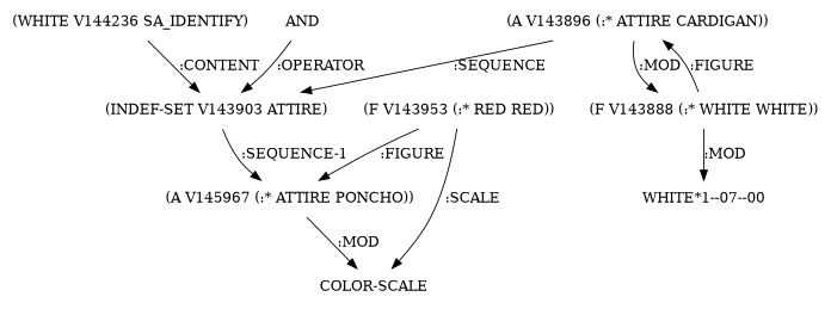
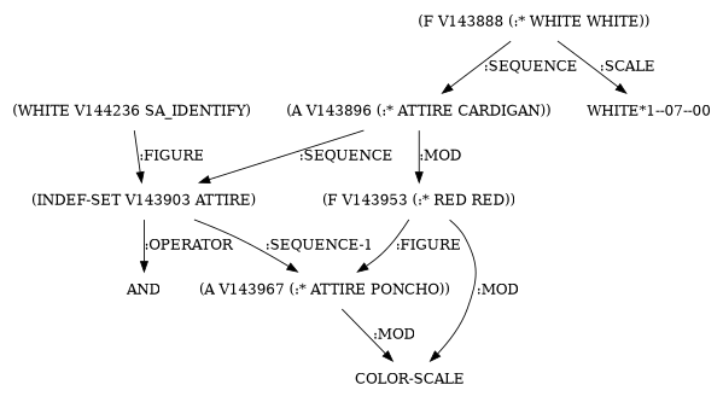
  digraph {
    node [shape=none]
    n1 [label="(WHITE V144236 SA_IDENTIFY)"]
    n2 [label="(INDEF-SET V143903 ATTIRE)"]
    n3 [label=AND]
-   n4 [label="(A V145967 (:* ATTIRE PONCHO))"]
+   n4 [label="(A V143967 (:* ATTIRE PONCHO))"]
    n5 [label="(A V143896 (:* ATTIRE CARDIGAN))"]
    n6 [label="(F V143888 (:* WHITE WHITE))"]
    n7 [label="COLOR-SCALE"]
    n8 [label="WHITE*1--07--00"]
    n9 [label="(F V143953 (:* RED RED))"]
-   n1 -> n2 [label=":CONTENT"]
-   n3 -> n2 [label=":OPERATOR"]
+   n1 -> n2 [label=":FIGURE"]
+   n2 -> n3 [label=":OPERATOR"]
    n2 -> n4 [label=":SEQUENCE-1"]
    n4 -> n7 [label=":MOD"]
    n5 -> n2 [label=":SEQUENCE"]
-   n5 -> n6 [label=":MOD"]
-   n6 -> n5 [label=":FIGURE"]
-   n6 -> n8 [label=":MOD"]
+   n5 -> n9 [label=":MOD"]
+   n6 -> n5 [label=":SEQUENCE"]
+   n6 -> n8 [label=":SCALE"]
    n9 -> n4 [label=":FIGURE"]
-   n9 -> n7 [label=":SCALE"]
+   n9 -> n7 [label=":MOD"]
  }
